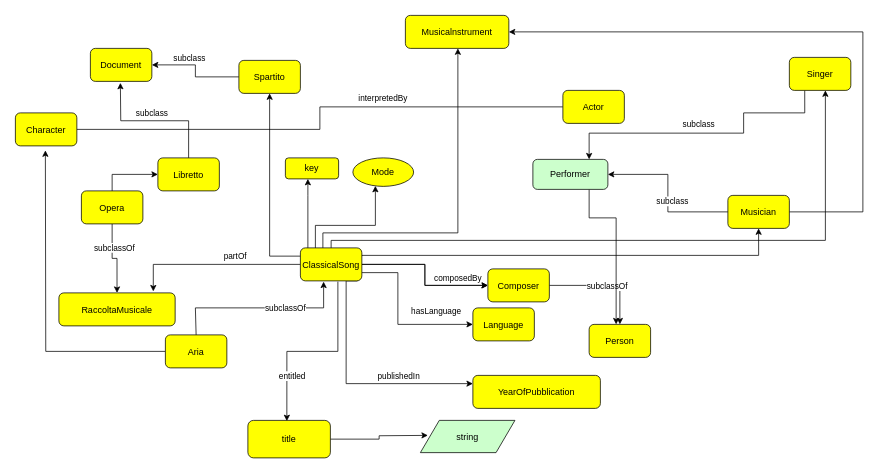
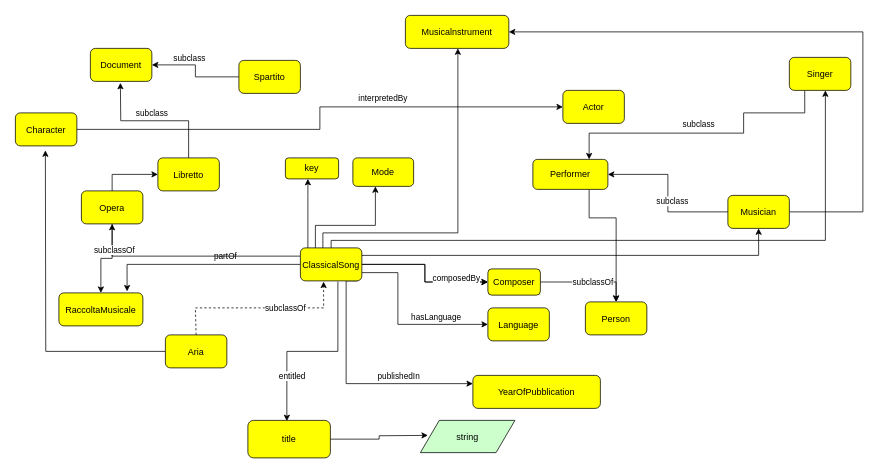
  <mxCell id="0" />
  <mxCell id="1" parent="0" />
  <mxCell id="2" value="" style="edgeStyle=orthogonalEdgeStyle;rounded=0;orthogonalLoop=1;jettySize=auto;html=1;" parent="1" source="20" target="23" edge="1"><mxGeometry relative="1" as="geometry" /></mxCell>
  <mxCell id="3" style="edgeStyle=orthogonalEdgeStyle;rounded=0;orthogonalLoop=1;jettySize=auto;html=1;exitX=1;exitY=0.5;exitDx=0;exitDy=0;entryX=0;entryY=0.5;entryDx=0;entryDy=0;" parent="1" source="20" target="23" edge="1"><mxGeometry relative="1" as="geometry" /></mxCell>
  <mxCell id="4" value="composedBy" style="edgeLabel;html=1;align=center;verticalAlign=middle;resizable=0;points=[];" parent="3" vertex="1" connectable="0"><mxGeometry x="-0.371" y="-1" relative="1" as="geometry"><mxPoint x="66" y="17" as="offset" /></mxGeometry></mxCell>
  <mxCell id="5" value="" style="edgeStyle=orthogonalEdgeStyle;rounded=0;orthogonalLoop=1;jettySize=auto;html=1;exitX=1;exitY=0.75;exitDx=0;exitDy=0;entryX=0;entryY=0.5;entryDx=0;entryDy=0;" parent="1" source="20" target="25" edge="1"><mxGeometry relative="1" as="geometry"><Array as="points"><mxPoint x="530" y="363" /><mxPoint x="530" y="432" /></Array></mxGeometry></mxCell>
  <mxCell id="6" value="hasLanguage" style="edgeLabel;html=1;align=center;verticalAlign=middle;resizable=0;points=[];" parent="5" vertex="1" connectable="0"><mxGeometry x="-0.235" y="1" relative="1" as="geometry"><mxPoint x="49" y="17" as="offset" /></mxGeometry></mxCell>
  <mxCell id="7" style="edgeStyle=orthogonalEdgeStyle;rounded=0;orthogonalLoop=1;jettySize=auto;html=1;exitX=0.75;exitY=1;exitDx=0;exitDy=0;entryX=0;entryY=0.25;entryDx=0;entryDy=0;" parent="1" source="20" target="55" edge="1"><mxGeometry relative="1" as="geometry"><Array as="points"><mxPoint x="476" y="374" /><mxPoint x="476" y="373" /><mxPoint x="461" y="373" /><mxPoint x="461" y="511" /></Array><mxPoint x="618.984" y="511.156" as="targetPoint" /></mxGeometry></mxCell>
  <mxCell id="8" value="publishedIn" style="edgeLabel;html=1;align=center;verticalAlign=middle;resizable=0;points=[];" parent="7" vertex="1" connectable="0"><mxGeometry x="0.285" y="2" relative="1" as="geometry"><mxPoint x="21" y="-9" as="offset" /></mxGeometry></mxCell>
  <mxCell id="9" style="edgeStyle=orthogonalEdgeStyle;rounded=0;orthogonalLoop=1;jettySize=auto;html=1;exitX=0.5;exitY=0;exitDx=0;exitDy=0;entryX=0;entryY=0.5;entryDx=0;entryDy=0;" parent="1" source="31" target="28" edge="1"><mxGeometry relative="1" as="geometry"><Array as="points"><mxPoint x="149" y="232" /></Array></mxGeometry></mxCell>
  <mxCell id="10" value="" style="edgeStyle=orthogonalEdgeStyle;rounded=0;orthogonalLoop=1;jettySize=auto;html=1;" parent="1" source="20" target="56" edge="1"><mxGeometry relative="1" as="geometry"><Array as="points"><mxPoint x="430" y="310" /><mxPoint x="610" y="310" /></Array><mxPoint x="550" y="120" as="targetPoint" /></mxGeometry></mxCell>
  <mxCell id="11" value="" style="edgeStyle=orthogonalEdgeStyle;rounded=0;orthogonalLoop=1;jettySize=auto;html=1;" parent="1" edge="1"><mxGeometry relative="1" as="geometry"><mxPoint x="450" y="375" as="sourcePoint" /><mxPoint x="381.97" y="561" as="targetPoint" /><Array as="points"><mxPoint x="450" y="375" /><mxPoint x="450" y="468" /><mxPoint x="382" y="468" /></Array></mxGeometry></mxCell>
  <mxCell id="12" value="entitled" style="edgeLabel;html=1;align=center;verticalAlign=middle;resizable=0;points=[];" parent="11" vertex="1" connectable="0"><mxGeometry x="0.104" y="1" relative="1" as="geometry"><mxPoint x="-15" y="31" as="offset" /></mxGeometry></mxCell>
  <mxCell id="13" value="" style="edgeStyle=orthogonalEdgeStyle;rounded=0;orthogonalLoop=1;jettySize=auto;html=1;" parent="1" source="20" target="39" edge="1"><mxGeometry relative="1" as="geometry"><Array as="points"><mxPoint x="420" y="300" /><mxPoint x="500" y="300" /></Array></mxGeometry></mxCell>
  <mxCell id="14" value="" style="edgeStyle=orthogonalEdgeStyle;rounded=0;orthogonalLoop=1;jettySize=auto;html=1;" parent="1" source="20" target="40" edge="1"><mxGeometry relative="1" as="geometry"><Array as="points"><mxPoint x="410" y="260" /><mxPoint x="410" y="260" /></Array></mxGeometry></mxCell>
  <mxCell id="15" style="edgeStyle=orthogonalEdgeStyle;rounded=0;orthogonalLoop=1;jettySize=auto;html=1;exitX=0;exitY=0.5;exitDx=0;exitDy=0;entryX=0.812;entryY=-0.045;entryDx=0;entryDy=0;entryPerimeter=0;" parent="1" source="20" target="41" edge="1"><mxGeometry relative="1" as="geometry"><mxPoint x="190" y="370" as="targetPoint" /></mxGeometry></mxCell>
  <mxCell id="16" value="partOf" style="edgeLabel;html=1;align=center;verticalAlign=middle;resizable=0;points=[];" parent="15" vertex="1" connectable="0"><mxGeometry x="-0.266" y="3" relative="1" as="geometry"><mxPoint x="-3" y="-15" as="offset" /></mxGeometry></mxCell>
  <mxCell id="17" style="edgeStyle=orthogonalEdgeStyle;rounded=0;orthogonalLoop=1;jettySize=auto;html=1;entryX=0.5;entryY=1;entryDx=0;entryDy=0;fontSize=11;exitX=1;exitY=0.25;exitDx=0;exitDy=0;" parent="1" source="20" target="54" edge="1"><mxGeometry relative="1" as="geometry"><mxPoint x="490" y="340" as="sourcePoint" /><Array as="points"><mxPoint x="482" y="340" /><mxPoint x="1011" y="340" /></Array></mxGeometry></mxCell>
  <mxCell id="18" style="edgeStyle=orthogonalEdgeStyle;rounded=0;orthogonalLoop=1;jettySize=auto;html=1;exitX=0.5;exitY=0;exitDx=0;exitDy=0;fontSize=11;" parent="1" source="20" edge="1"><mxGeometry relative="1" as="geometry"><mxPoint x="1100" y="120" as="targetPoint" /><Array as="points"><mxPoint x="441" y="320" /><mxPoint x="1100" y="320" /></Array></mxGeometry></mxCell>
- <mxCell id="19" style="edgeStyle=orthogonalEdgeStyle;rounded=0;orthogonalLoop=1;jettySize=auto;html=1;exitX=0;exitY=0.25;exitDx=0;exitDy=0;entryX=0.5;entryY=1;entryDx=0;entryDy=0;fontSize=11;" parent="1" source="20" target="59" edge="1"><mxGeometry relative="1" as="geometry" /></mxCell>
+ <mxCell id="19" style="edgeStyle=orthogonalEdgeStyle;rounded=0;orthogonalLoop=1;jettySize=auto;html=1;exitX=0;exitY=0.25;exitDx=0;exitDy=0;fontSize=11;" parent="1" source="20" target="31" edge="1"><mxGeometry relative="1" as="geometry" /></mxCell>
  <mxCell id="20" value="ClassicalSong" style="graphMlID=n4;shape=rect;rounded=1;arcsize=30;fillColor=#ffff00;strokeColor=#000000;strokeWidth=1.0" parent="1" vertex="1"><mxGeometry x="400" y="330" width="81.97" height="44" as="geometry" /></mxCell>
  <mxCell id="21" value="" style="edgeStyle=orthogonalEdgeStyle;rounded=0;orthogonalLoop=1;jettySize=auto;html=1;" parent="1" source="23" target="24" edge="1"><mxGeometry relative="1" as="geometry" /></mxCell>
  <mxCell id="22" value="subclassOf" style="edgeLabel;html=1;align=center;verticalAlign=middle;resizable=0;points=[];" parent="21" vertex="1" connectable="0"><mxGeometry x="-0.219" y="1" relative="1" as="geometry"><mxPoint x="20" y="1" as="offset" /></mxGeometry></mxCell>
- <mxCell id="23" value="Composer" style="graphMlID=n4;shape=rect;rounded=1;arcsize=30;fillColor=#ffff00;strokeColor=#000000;strokeWidth=1.0" parent="1" vertex="1"><mxGeometry x="649.998" y="358" width="81.968" height="44" as="geometry" /></mxCell>
- <mxCell id="24" value="Person" style="graphMlID=n4;shape=rect;rounded=1;arcsize=30;fillColor=#ffff00;strokeColor=#000000;strokeWidth=1.0" parent="1" vertex="1"><mxGeometry x="784.996" y="432" width="81.968" height="44" as="geometry" /></mxCell>
- <mxCell id="25" value="Language" style="graphMlID=n4;shape=rect;rounded=1;arcsize=30;fillColor=#ffff00;strokeColor=#000000;strokeWidth=1.0" parent="1" vertex="1"><mxGeometry x="630" y="410" width="81.968" height="44" as="geometry" /></mxCell>
+ <mxCell id="23" value="Composer" style="graphMlID=n4;shape=rect;rounded=1;arcsize=30;fillColor=#ffff00;strokeColor=#000000;strokeWidth=1.0" parent="1" vertex="1"><mxGeometry x="649.998" y="358" width="70" height="35" as="geometry" /></mxCell>
+ <mxCell id="24" value="Person" style="graphMlID=n4;shape=rect;rounded=1;arcsize=30;fillColor=#ffff00;strokeColor=#000000;strokeWidth=1.0" parent="1" vertex="1"><mxGeometry x="779.996" y="402" width="81.968" height="44" as="geometry" /></mxCell>
+ <mxCell id="25" value="Language" style="graphMlID=n4;shape=rect;rounded=1;arcsize=30;fillColor=#ffff00;strokeColor=#000000;strokeWidth=1.0" parent="1" vertex="1"><mxGeometry x="650" y="410" width="81.968" height="44" as="geometry" /></mxCell>
  <mxCell id="26" style="edgeStyle=orthogonalEdgeStyle;rounded=0;orthogonalLoop=1;jettySize=auto;html=1;exitX=0.5;exitY=0;exitDx=0;exitDy=0;fontSize=11;" parent="1" source="28" edge="1"><mxGeometry relative="1" as="geometry"><mxPoint x="160" y="110" as="targetPoint" /></mxGeometry></mxCell>
  <mxCell id="27" value="subclass&lt;br&gt;" style="edgeLabel;html=1;align=center;verticalAlign=middle;resizable=0;points=[];fontSize=11;" parent="26" vertex="1" connectable="0"><mxGeometry x="0.173" y="2" relative="1" as="geometry"><mxPoint x="13" y="-12" as="offset" /></mxGeometry></mxCell>
  <mxCell id="28" value="Libretto" style="graphMlID=n4;shape=rect;rounded=1;arcsize=30;fillColor=#ffff00;strokeColor=#000000;strokeWidth=1.0" parent="1" vertex="1"><mxGeometry x="210" y="210" width="81.968" height="44" as="geometry" /></mxCell>
  <mxCell id="29" style="edgeStyle=orthogonalEdgeStyle;rounded=0;orthogonalLoop=1;jettySize=auto;html=1;exitX=0.5;exitY=1;exitDx=0;exitDy=0;entryX=0.5;entryY=0;entryDx=0;entryDy=0;" parent="1" source="31" target="41" edge="1"><mxGeometry relative="1" as="geometry" /></mxCell>
  <mxCell id="30" value="subclassOf" style="edgeLabel;html=1;align=center;verticalAlign=middle;resizable=0;points=[];" parent="29" vertex="1" connectable="0"><mxGeometry x="-0.364" y="2" relative="1" as="geometry"><mxPoint as="offset" /></mxGeometry></mxCell>
  <mxCell id="31" value="Opera" style="graphMlID=n4;shape=rect;rounded=1;arcsize=30;fillColor=#ffff00;strokeColor=#000000;strokeWidth=1.0" parent="1" vertex="1"><mxGeometry x="108.032" y="254" width="81.968" height="44" as="geometry" /></mxCell>
- <mxCell id="32" style="edgeStyle=orthogonalEdgeStyle;rounded=0;orthogonalLoop=1;jettySize=auto;html=1;exitX=0.5;exitY=0;exitDx=0;exitDy=0;entryX=0.378;entryY=1.023;entryDx=0;entryDy=0;entryPerimeter=0;" parent="1" source="35" target="20" edge="1"><mxGeometry relative="1" as="geometry"><Array as="points"><mxPoint x="260" y="446" /><mxPoint x="260" y="410" /><mxPoint x="431" y="410" /></Array></mxGeometry></mxCell>
+ <mxCell id="32" style="edgeStyle=orthogonalEdgeStyle;rounded=0;orthogonalLoop=1;jettySize=auto;html=1;exitX=0.5;exitY=0;exitDx=0;exitDy=0;entryX=0.378;entryY=1.023;entryDx=0;entryDy=0;entryPerimeter=0;dashed=1;" parent="1" source="35" target="20" edge="1"><mxGeometry relative="1" as="geometry"><Array as="points"><mxPoint x="260" y="446" /><mxPoint x="260" y="410" /><mxPoint x="431" y="410" /></Array></mxGeometry></mxCell>
  <mxCell id="33" value="subclassOf" style="edgeLabel;html=1;align=center;verticalAlign=middle;resizable=0;points=[];" parent="32" vertex="1" connectable="0"><mxGeometry x="0.269" y="2" relative="1" as="geometry"><mxPoint x="2" y="2" as="offset" /></mxGeometry></mxCell>
  <mxCell id="34" style="edgeStyle=orthogonalEdgeStyle;rounded=0;orthogonalLoop=1;jettySize=auto;html=1;exitX=0;exitY=0.5;exitDx=0;exitDy=0;" parent="1" source="35" edge="1"><mxGeometry relative="1" as="geometry"><mxPoint x="60" y="200" as="targetPoint" /></mxGeometry></mxCell>
  <mxCell id="35" value="Aria" style="graphMlID=n4;shape=rect;rounded=1;arcsize=30;fillColor=#ffff00;strokeColor=#000000;strokeWidth=1.0" parent="1" vertex="1"><mxGeometry x="220" y="446" width="81.968" height="44" as="geometry" /></mxCell>
  <mxCell id="36" style="edgeStyle=orthogonalEdgeStyle;rounded=0;orthogonalLoop=1;jettySize=auto;html=1;exitX=1;exitY=0.5;exitDx=0;exitDy=0;" parent="1" source="37" edge="1"><mxGeometry relative="1" as="geometry"><mxPoint x="570" y="580" as="targetPoint" /></mxGeometry></mxCell>
  <mxCell id="37" value="title" style="whiteSpace=wrap;html=1;fillColor=#ffff00;strokeColor=#000000;rounded=1;strokeWidth=1;" parent="1" vertex="1"><mxGeometry x="330" y="560" width="110" height="50" as="geometry" /></mxCell>
  <mxCell id="38" value="string" style="graphMlID=n6;shape=parallelogram;fillColor=#ccffcc;strokeColor=#000000;strokeWidth=1.0" parent="1" vertex="1"><mxGeometry x="560" y="560" width="126.095" height="43" as="geometry" /></mxCell>
- <mxCell id="39" value="Mode" style="ellipse;whiteSpace=wrap;html=1;fillColor=#ffff00;strokeColor=#000000;strokeWidth=1;" parent="1" vertex="1"><mxGeometry x="470" y="210" width="80.98" height="38" as="geometry" /></mxCell>
+ <mxCell id="39" value="Mode" style="whiteSpace=wrap;html=1;fillColor=#ffff00;strokeColor=#000000;rounded=1;strokeWidth=1;" parent="1" vertex="1"><mxGeometry x="470" y="210" width="80.98" height="38" as="geometry" /></mxCell>
  <mxCell id="40" value="key" style="whiteSpace=wrap;html=1;fillColor=#ffff00;strokeColor=#000000;rounded=1;strokeWidth=1;" parent="1" vertex="1"><mxGeometry x="380" y="210" width="70.98" height="28" as="geometry" /></mxCell>
- <mxCell id="41" value="RaccoltaMusicale" style="graphMlID=n4;shape=rect;rounded=1;arcsize=30;fillColor=#ffff00;strokeColor=#000000;strokeWidth=1.0" parent="1" vertex="1"><mxGeometry x="78.03" y="390" width="155" height="44" as="geometry" /></mxCell>
+ <mxCell id="41" value="RaccoltaMusicale" style="graphMlID=n4;shape=rect;rounded=1;arcsize=30;fillColor=#ffff00;strokeColor=#000000;strokeWidth=1.0" parent="1" vertex="1"><mxGeometry x="78.03" y="390" width="111.97" height="44" as="geometry" /></mxCell>
  <mxCell id="42" style="edgeStyle=orthogonalEdgeStyle;rounded=0;orthogonalLoop=1;jettySize=auto;html=1;exitX=0.75;exitY=1;exitDx=0;exitDy=0;fontSize=11;" parent="1" source="43" target="24" edge="1"><mxGeometry relative="1" as="geometry"><Array as="points"><mxPoint x="785" y="290" /><mxPoint x="821" y="290" /></Array></mxGeometry></mxCell>
- <mxCell id="43" value="Performer" style="whiteSpace=wrap;html=1;fillColor=#ccffcc;strokeColor=#000000;rounded=1;strokeWidth=1;" parent="1" vertex="1"><mxGeometry x="710" y="212" width="100" height="40" as="geometry" /></mxCell>
- <mxCell id="44" style="edgeStyle=orthogonalEdgeStyle;rounded=0;orthogonalLoop=1;jettySize=auto;html=1;exitX=1;exitY=0.5;exitDx=0;exitDy=0;entryX=0;entryY=0.5;entryDx=0;entryDy=0;fontSize=11;endArrow=none;" parent="1" source="46" target="47" edge="1"><mxGeometry relative="1" as="geometry" /></mxCell>
+ <mxCell id="43" value="Performer" style="whiteSpace=wrap;html=1;fillColor=#ffff00;strokeColor=#000000;rounded=1;strokeWidth=1;" parent="1" vertex="1"><mxGeometry x="710" y="212" width="100" height="40" as="geometry" /></mxCell>
+ <mxCell id="44" style="edgeStyle=orthogonalEdgeStyle;rounded=0;orthogonalLoop=1;jettySize=auto;html=1;exitX=1;exitY=0.5;exitDx=0;exitDy=0;entryX=0;entryY=0.5;entryDx=0;entryDy=0;fontSize=11;" parent="1" source="46" target="47" edge="1"><mxGeometry relative="1" as="geometry" /></mxCell>
  <mxCell id="45" value="interpretedBy" style="edgeLabel;html=1;align=center;verticalAlign=middle;resizable=0;points=[];fontSize=11;" parent="44" vertex="1" connectable="0"><mxGeometry x="0.291" y="-3" relative="1" as="geometry"><mxPoint y="-15" as="offset" /></mxGeometry></mxCell>
  <mxCell id="46" value="Character" style="graphMlID=n4;shape=rect;rounded=1;arcsize=30;fillColor=#ffff00;strokeColor=#000000;strokeWidth=1.0" parent="1" vertex="1"><mxGeometry x="20" y="150" width="81.968" height="44" as="geometry" /></mxCell>
  <mxCell id="47" value="Actor" style="graphMlID=n4;shape=rect;rounded=1;arcsize=30;fillColor=#ffff00;strokeColor=#000000;strokeWidth=1.0" parent="1" vertex="1"><mxGeometry x="750" y="120" width="81.968" height="44" as="geometry" /></mxCell>
  <mxCell id="48" style="edgeStyle=orthogonalEdgeStyle;rounded=0;orthogonalLoop=1;jettySize=auto;html=1;entryX=0.75;entryY=0;entryDx=0;entryDy=0;fontSize=11;exitX=0.25;exitY=1;exitDx=0;exitDy=0;" parent="1" source="50" target="43" edge="1"><mxGeometry relative="1" as="geometry"><mxPoint x="1073" y="10" as="sourcePoint" /><Array as="points"><mxPoint x="1073" y="150" /><mxPoint x="991" y="150" /><mxPoint x="991" y="177" /><mxPoint x="785" y="177" /></Array></mxGeometry></mxCell>
  <mxCell id="49" value="subclass" style="edgeLabel;html=1;align=center;verticalAlign=middle;resizable=0;points=[];fontSize=11;" parent="48" vertex="1" connectable="0"><mxGeometry x="-0.19" relative="1" as="geometry"><mxPoint x="-45" y="-13" as="offset" /></mxGeometry></mxCell>
  <mxCell id="50" value="Singer" style="graphMlID=n4;shape=rect;rounded=1;arcsize=30;fillColor=#ffff00;strokeColor=#000000;strokeWidth=1.0" parent="1" vertex="1"><mxGeometry x="1051.97" y="76" width="81.968" height="44" as="geometry" /></mxCell>
  <mxCell id="51" style="edgeStyle=orthogonalEdgeStyle;rounded=0;orthogonalLoop=1;jettySize=auto;html=1;exitX=0;exitY=0.5;exitDx=0;exitDy=0;entryX=1;entryY=0.5;entryDx=0;entryDy=0;fontSize=11;" parent="1" source="54" target="43" edge="1"><mxGeometry relative="1" as="geometry" /></mxCell>
  <mxCell id="52" value="subclass" style="edgeLabel;html=1;align=center;verticalAlign=middle;resizable=0;points=[];fontSize=11;" parent="51" vertex="1" connectable="0"><mxGeometry x="-0.308" y="3" relative="1" as="geometry"><mxPoint x="-2" y="-18" as="offset" /></mxGeometry></mxCell>
  <mxCell id="53" style="edgeStyle=orthogonalEdgeStyle;rounded=0;orthogonalLoop=1;jettySize=auto;html=1;exitX=1;exitY=0.5;exitDx=0;exitDy=0;entryX=1;entryY=0.5;entryDx=0;entryDy=0;fontSize=11;" parent="1" source="54" target="56" edge="1"><mxGeometry relative="1" as="geometry"><Array as="points"><mxPoint x="1150" y="282" /><mxPoint x="1150" y="42" /></Array></mxGeometry></mxCell>
  <mxCell id="54" value="Musician" style="graphMlID=n4;shape=rect;rounded=1;arcsize=30;fillColor=#ffff00;strokeColor=#000000;strokeWidth=1.0" parent="1" vertex="1"><mxGeometry x="970" y="260" width="81.968" height="44" as="geometry" /></mxCell>
  <mxCell id="55" value="YearOfPubblication" style="graphMlID=n4;shape=rect;rounded=1;arcsize=30;fillColor=#ffff00;strokeColor=#000000;strokeWidth=1.0" parent="1" vertex="1"><mxGeometry x="630" y="500" width="170" height="44" as="geometry" /></mxCell>
  <mxCell id="56" value="Musicalnstrument" style="graphMlID=n4;shape=rect;rounded=1;arcsize=30;fillColor=#ffff00;strokeColor=#000000;strokeWidth=1.0" parent="1" vertex="1"><mxGeometry x="540" y="20" width="137.94" height="44" as="geometry" /></mxCell>
  <mxCell id="57" style="edgeStyle=orthogonalEdgeStyle;rounded=0;orthogonalLoop=1;jettySize=auto;html=1;exitX=0;exitY=0.5;exitDx=0;exitDy=0;entryX=1;entryY=0.5;entryDx=0;entryDy=0;fontSize=11;" parent="1" source="59" target="60" edge="1"><mxGeometry relative="1" as="geometry" /></mxCell>
  <mxCell id="58" value="subclass" style="edgeLabel;html=1;align=center;verticalAlign=middle;resizable=0;points=[];fontSize=11;" parent="57" vertex="1" connectable="0"><mxGeometry x="0.288" y="1" relative="1" as="geometry"><mxPoint x="2" y="-11" as="offset" /></mxGeometry></mxCell>
  <mxCell id="59" value="Spartito" style="graphMlID=n4;shape=rect;rounded=1;arcsize=30;fillColor=#ffff00;strokeColor=#000000;strokeWidth=1.0" parent="1" vertex="1"><mxGeometry x="318.03" y="80" width="81.968" height="44" as="geometry" /></mxCell>
  <mxCell id="60" value="Document" style="graphMlID=n4;shape=rect;rounded=1;arcsize=30;fillColor=#ffff00;strokeColor=#000000;strokeWidth=1.0" parent="1" vertex="1"><mxGeometry x="120" y="64" width="81.968" height="44" as="geometry" /></mxCell>
